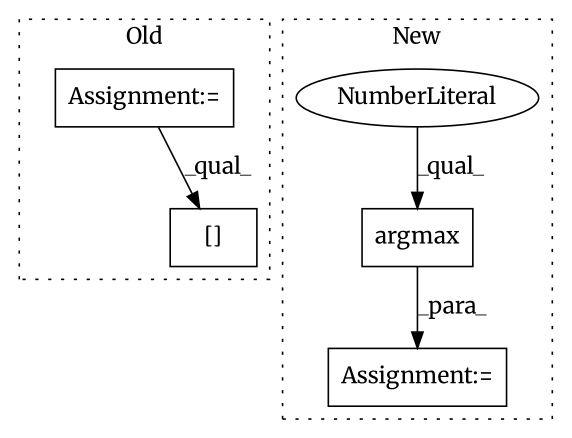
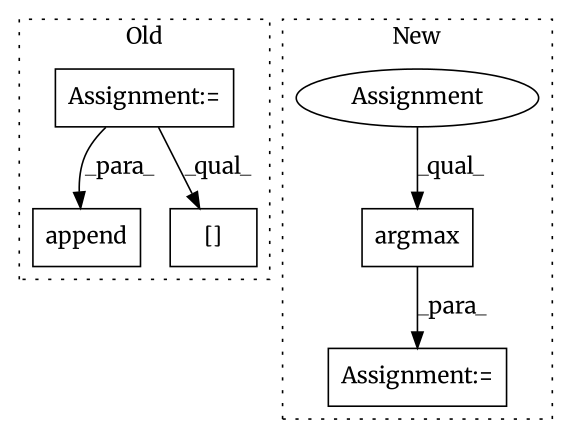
  digraph {
    fontname=Merriweather
    node [a=32 fontname=Merriweather l="7,1" shape=box]
    edge [fontname=Merriweather]
+   n1 [label=append s="59571,59677"]
    n2 [a=7 l=1 label="Assignment:=" s=59303]
    n3 [a=2 label="[]" s="59547,59556"]
    n4 [label=argmax s="61011,61029"]
    n5 [a=7 l=1 label="Assignment:=" s=60999]
-   n6 [a=34 l=1 label=NumberLiteral s=61028 shape=ellipse]
+   n6 [a=34 l=1 label=Assignment s=61028 shape=ellipse]
    subgraph cluster_1 {
      label=Old
      style=dotted
+     n1
      n2
      n3
    }
    subgraph cluster_2 {
      label=New
      style=dotted
      n4
      n5
      n6
    }
+   n2 -> n1 [label=_para_]
    n2 -> n3 [label=_qual_]
    n4 -> n5 [label=_para_]
    n6 -> n4 [label=_qual_]
  }
